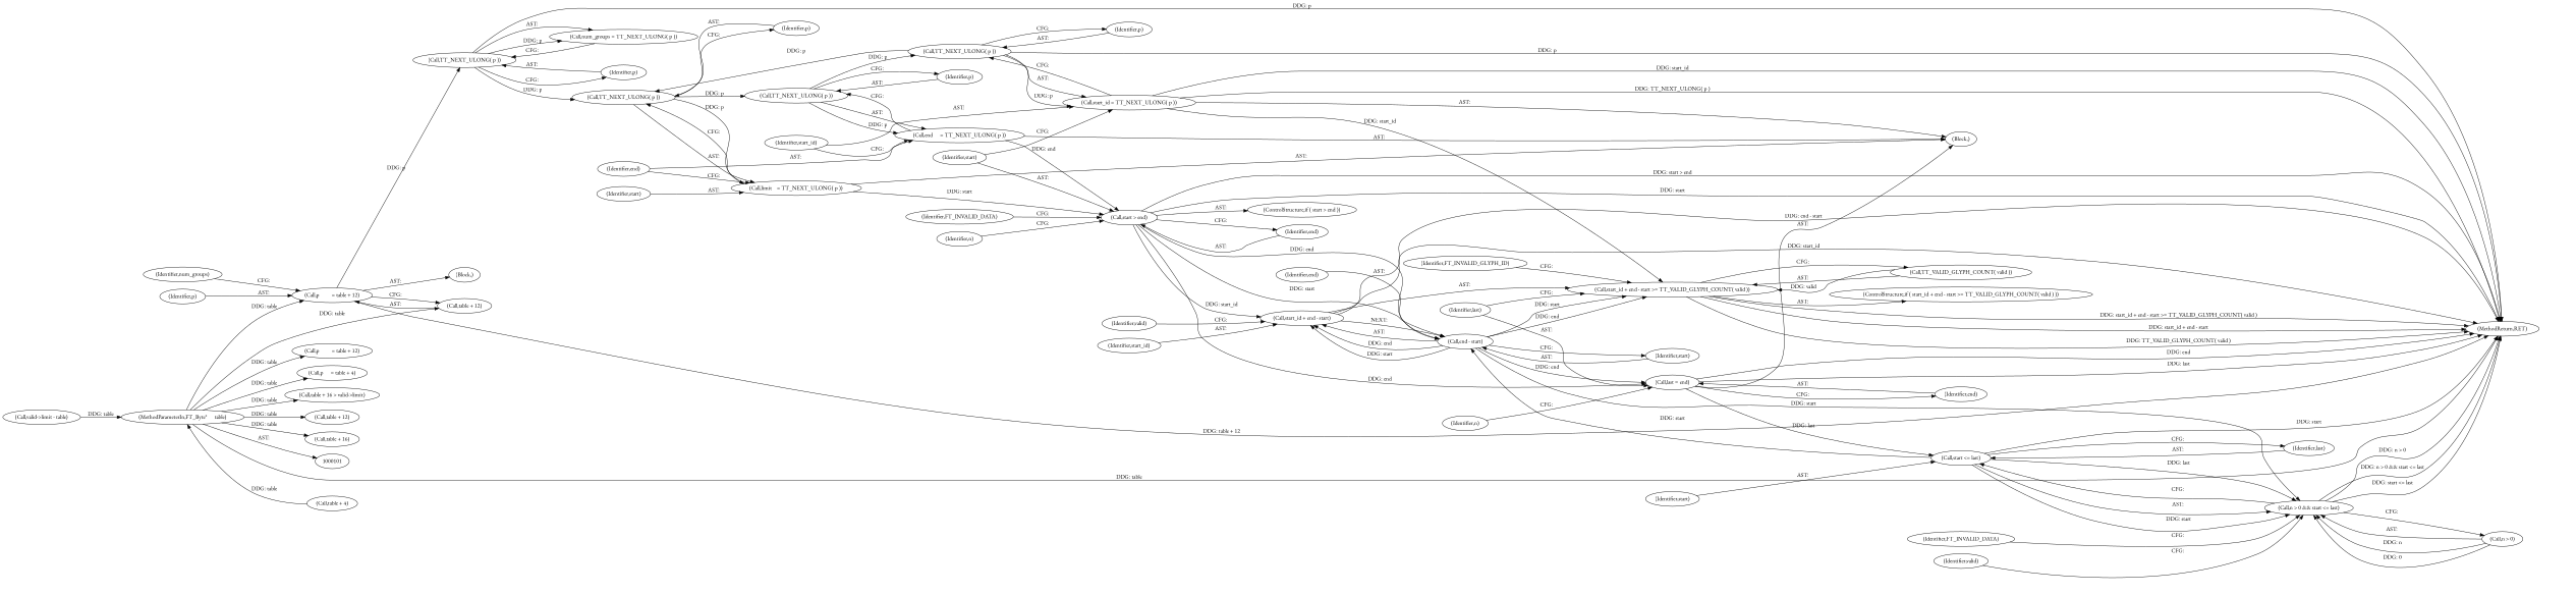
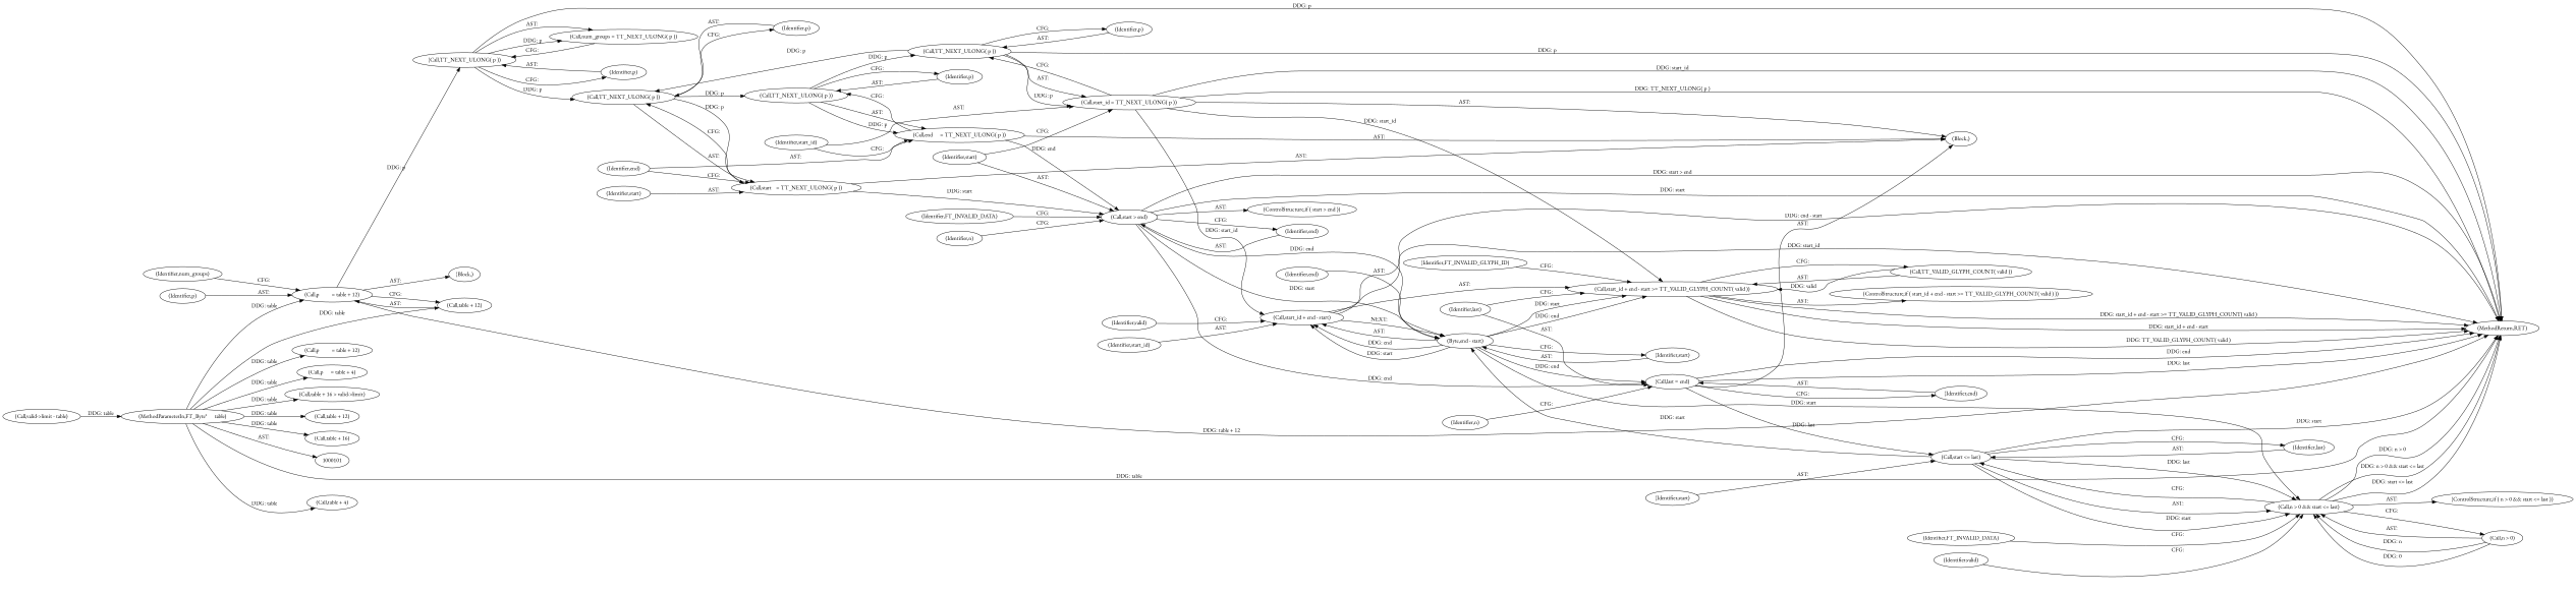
  digraph {
    fontname="EB Garamond"
    rankdir=LR
    node [fontname="EB Garamond"]
    edge [fontname="EB Garamond"]
    n1 [label="(Call,TT_NEXT_ULONG( p ))"]
    n2 [label="(Call,TT_NEXT_ULONG( p ))"]
-   n3 [label="(Call,limit    = TT_NEXT_ULONG( p ))"]
+   n3 [label="(Call,start    = TT_NEXT_ULONG( p ))"]
    n4 [label="(Identifier,p)"]
    n5 [label="(Call,TT_NEXT_ULONG( p ))"]
    n6 [label="(Call,end      = TT_NEXT_ULONG( p ))"]
    n7 [label="(Identifier,p)"]
    n8 [label="(Call,start > end)"]
    n9 [label="(Block,)"]
    n10 [label="(Call,TT_NEXT_ULONG( p ))"]
    n11 [label="(Call,num_groups = TT_NEXT_ULONG( p ))"]
    n12 [label="(MethodReturn,RET)"]
    n13 [label="(Identifier,p)"]
    n14 [label="(Call,p          = table + 12)"]
    n15 [label="(Block,)"]
    n16 [label="(Call,table + 12)"]
    n17 [label="(MethodParameterIn,FT_Byte*      table)"]
    n18 [label="(Call,table + 4)"]
    n19 [label="(Call,p          = table + 12)"]
    n20 [label="(Call,p      = table + 4)"]
    n21 [label="(Call,table + 16 > valid->limit)"]
    n22 [label="(Call,table + 12)"]
    n23 [label="(Call,table + 16)"]
    1000101
    n25 [label="(Call,valid->limit - table)"]
    n26 [label="(Call,start_id = TT_NEXT_ULONG( p ))"]
    n27 [label="(Identifier,p)"]
    n28 [label="(Call,start_id + end - start >= TT_VALID_GLYPH_COUNT( valid ))"]
    n29 [label="(Call,start_id + end - start)"]
-   n30 [label="(Call,end - start)"]
+   n30 [label="(Byte,end - start)"]
    n31 [label="(Call,last = end)"]
    n32 [label="(ControlStructure,if ( start > end ))"]
    n33 [label="(Identifier,end)"]
    n34 [label="(Call,start <= last)"]
    n35 [label="(Call,n > 0 && start <= last)"]
    n36 [label="(Identifier,last)"]
    n37 [label="(Identifier,start)"]
    n38 [label="(Identifier,end)"]
+   n39 [label="(ControlStructure,if ( n > 0 && start <= last ))"]
    n40 [label="(Call,n > 0)"]
    n41 [label="(Call,TT_VALID_GLYPH_COUNT( valid ))"]
    n42 [label="(ControlStructure,if ( start_id + end - start >= TT_VALID_GLYPH_COUNT( valid ) ))"]
    n43 [label="(Identifier,start)"]
    n44 [label="(Identifier,FT_INVALID_DATA)"]
    n45 [label="(Identifier,start)"]
    n46 [label="(Identifier,n)"]
    n47 [label="(Identifier,start)"]
    n48 [label="(Identifier,num_groups)"]
    n49 [label="(Identifier,FT_INVALID_DATA)"]
    n50 [label="(Identifier,n)"]
    n51 [label="(Identifier,valid)"]
    n52 [label="(Identifier,p)"]
    n53 [label="(Identifier,start_id)"]
    n54 [label="(Identifier,end)"]
    n55 [label="(Identifier,FT_INVALID_GLYPH_ID)"]
    n56 [label="(Identifier,last)"]
    n57 [label="(Identifier,end)"]
    n58 [label="(Identifier,start_id)"]
    n59 [label="(Identifier,valid)"]
    n1 -> n2 [label="DDG: p"]
    n1 -> n3 [label="AST: "]
    n1 -> n3 [label="DDG: p"]
    n1 -> n4 [label="CFG: "]
    n2 -> n5 [label="DDG: p"]
    n2 -> n6 [label="AST: "]
    n2 -> n6 [label="DDG: p"]
    n2 -> n7 [label="CFG: "]
    n3 -> n1 [label="CFG: "]
    n3 -> n8 [label="DDG: start"]
    n3 -> n9 [label="AST: "]
    n4 -> n1 [label="AST: "]
    n5 -> n1 [label="DDG: p"]
    n5 -> n12 [label="DDG: p"]
    n5 -> n26 [label="AST: "]
    n5 -> n26 [label="DDG: p"]
    n5 -> n27 [label="CFG: "]
    n6 -> n2 [label="CFG: "]
    n6 -> n8 [label="DDG: end"]
    n6 -> n9 [label="AST: "]
    n7 -> n2 [label="AST: "]
    n8 -> n12 [label="DDG: start > end"]
    n8 -> n12 [label="DDG: start"]
    n8 -> n30 [label="DDG: end"]
    n8 -> n30 [label="DDG: start"]
    n8 -> n31 [label="DDG: end"]
    n8 -> n32 [label="AST: "]
    n8 -> n33 [label="CFG: "]
    n10 -> n1 [label="DDG: p"]
    n10 -> n11 [label="AST: "]
    n10 -> n11 [label="DDG: p"]
    n10 -> n12 [label="DDG: p"]
    n10 -> n13 [label="CFG: "]
    n11 -> n10 [label="CFG: "]
    n13 -> n10 [label="AST: "]
    n14 -> n10 [label="DDG: p"]
    n14 -> n12 [label="DDG: table + 12"]
    n14 -> n15 [label="AST: "]
    n14 -> n16 [label="CFG: "]
    n16 -> n14 [label="AST: "]
    n17 -> n12 [label="DDG: table"]
    n17 -> n14 [label="DDG: table"]
    n17 -> n16 [label="DDG: table"]
-   n18 -> n17 [label="DDG: table"]
+   n17 -> n18 [label="DDG: table"]
    n17 -> n19 [label="DDG: table"]
    n17 -> n20 [label="DDG: table"]
    n17 -> n21 [label="DDG: table"]
    n17 -> n22 [label="DDG: table"]
    n17 -> n23 [label="DDG: table"]
    n17 -> 1000101 [label="AST: "]
    n25 -> n17 [label="DDG: table"]
    n26 -> n5 [label="CFG: "]
    n26 -> n9 [label="AST: "]
    n26 -> n12 [label="DDG: TT_NEXT_ULONG( p )"]
    n26 -> n12 [label="DDG: start_id"]
    n26 -> n28 [label="DDG: start_id"]
-   n8 -> n29 [label="DDG: start_id"]
+   n26 -> n29 [label="DDG: start_id"]
    n27 -> n5 [label="AST: "]
    n28 -> n12 [label="DDG: TT_VALID_GLYPH_COUNT( valid )"]
    n28 -> n12 [label="DDG: start_id + end - start >= TT_VALID_GLYPH_COUNT( valid )"]
    n28 -> n12 [label="DDG: start_id + end - start"]
    n28 -> n41 [label="CFG: "]
    n28 -> n42 [label="AST: "]
    n29 -> n12 [label="DDG: end - start"]
    n29 -> n12 [label="DDG: start_id"]
    n29 -> n28 [label="AST: "]
    n29 -> n30 [label="NEXT: "]
    n30 -> n28 [label="DDG: end"]
    n30 -> n28 [label="DDG: start"]
    n30 -> n29 [label="AST: "]
    n30 -> n29 [label="DDG: end"]
    n30 -> n29 [label="DDG: start"]
    n30 -> n31 [label="DDG: end"]
    n30 -> n35 [label="DDG: start"]
    n30 -> n37 [label="CFG: "]
    n31 -> n9 [label="AST: "]
    n31 -> n12 [label="DDG: end"]
    n31 -> n12 [label="DDG: last"]
    n31 -> n34 [label="DDG: last"]
    n31 -> n38 [label="CFG: "]
    n33 -> n8 [label="AST: "]
    n34 -> n12 [label="DDG: start"]
    n34 -> n30 [label="DDG: start"]
    n34 -> n35 [label="AST: "]
    n34 -> n35 [label="DDG: start"]
    n34 -> n35 [label="DDG: last"]
    n34 -> n36 [label="CFG: "]
    n35 -> n12 [label="DDG: n > 0"]
    n35 -> n12 [label="DDG: n > 0 && start <= last"]
    n35 -> n12 [label="DDG: start <= last"]
    n35 -> n34 [label="CFG: "]
+   n35 -> n39 [label="AST: "]
    n35 -> n40 [label="CFG: "]
    n36 -> n34 [label="AST: "]
    n37 -> n30 [label="AST: "]
    n38 -> n31 [label="AST: "]
    n40 -> n35 [label="AST: "]
    n40 -> n35 [label="DDG: n"]
    n40 -> n35 [label="DDG: 0"]
    n41 -> n28 [label="AST: "]
    n41 -> n28 [label="DDG: valid"]
    n43 -> n34 [label="AST: "]
    n44 -> n8 [label="CFG: "]
    n45 -> n8 [label="AST: "]
    n45 -> n26 [label="CFG: "]
    n46 -> n8 [label="CFG: "]
    n47 -> n3 [label="AST: "]
    n48 -> n14 [label="CFG: "]
    n49 -> n35 [label="CFG: "]
    n50 -> n31 [label="CFG: "]
    n51 -> n35 [label="CFG: "]
    n52 -> n14 [label="AST: "]
    n53 -> n6 [label="CFG: "]
    n53 -> n26 [label="AST: "]
    n54 -> n3 [label="CFG: "]
    n54 -> n6 [label="AST: "]
    n55 -> n28 [label="CFG: "]
    n56 -> n28 [label="CFG: "]
    n56 -> n31 [label="AST: "]
    n57 -> n30 [label="AST: "]
    n58 -> n29 [label="AST: "]
    n59 -> n29 [label="CFG: "]
  }
